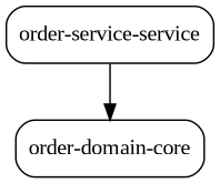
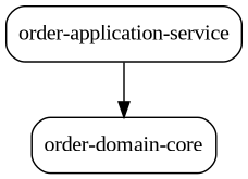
  digraph {
    fontname="Liberation Serif"
    node [fontname="Liberation Serif" fontsize=14 shape=box style=rounded]
-   n1 [label="order-service-service"]
+   n1 [label="order-application-service"]
    n2 [label=<order-domain-core>]
    n1 -> n2 [fontname="Liberation Serif" fontsize=10]
  }
